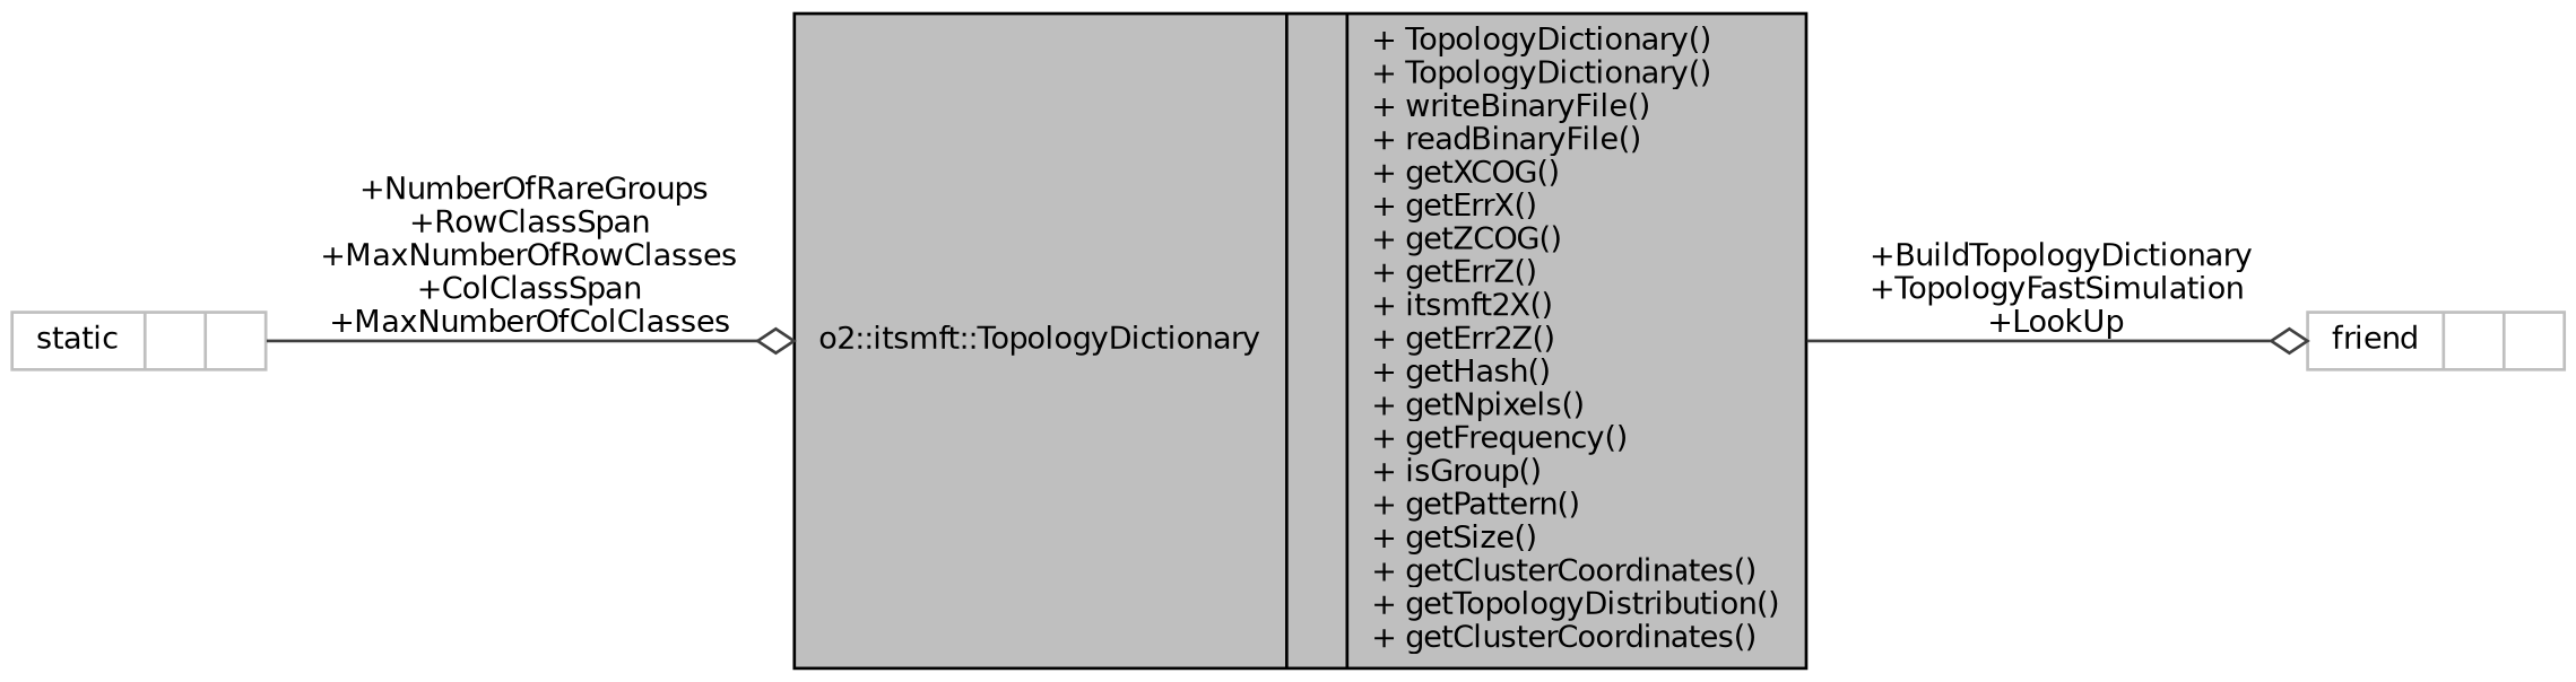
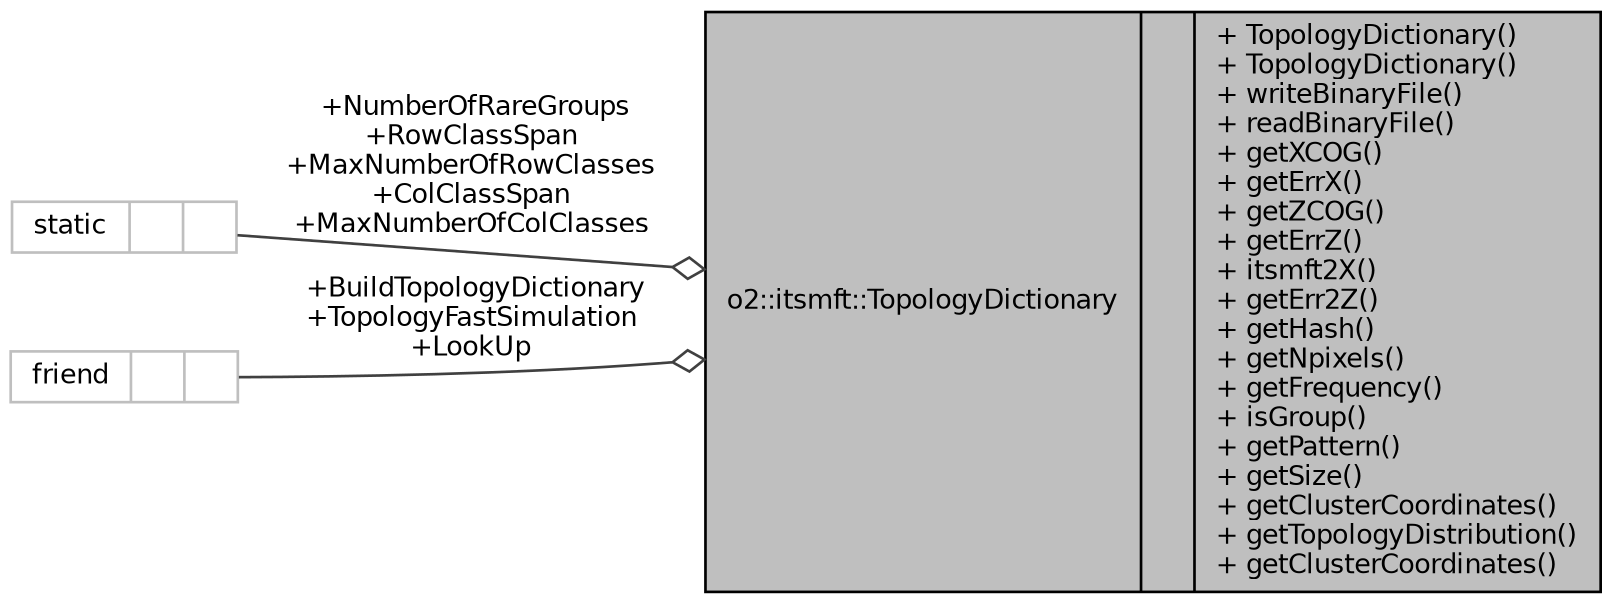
  digraph {
    rankdir=LR
    node [color=grey75 fontname=Helvetica fontsize=10 shape=record]
    edge [arrowhead=odiamond color=grey25 fontname=Helvetica fontsize=10 labelfontname=Helvetica labelfontsize=10 style=solid]
    n1 [color=black fillcolor=grey75 fontcolor=black height=0.2 label="{o2::itsmft::TopologyDictionary\n||+ TopologyDictionary()\l+ TopologyDictionary()\l+ writeBinaryFile()\l+ readBinaryFile()\l+ getXCOG()\l+ getErrX()\l+ getZCOG()\l+ getErrZ()\l+ itsmft2X()\l+ getErr2Z()\l+ getHash()\l+ getNpixels()\l+ getFrequency()\l+ isGroup()\l+ getPattern()\l+ getSize()\l+ getClusterCoordinates()\l+ getTopologyDistribution()\l+ getClusterCoordinates()\l}" style=filled width=0.4]
    n2 [height=0.2 label="{static\n||}" width=0.4]
    n3 [height=0.2 label="{friend\n||}" width=0.4]
    n2 -> n1 [label=" +NumberOfRareGroups\n+RowClassSpan\n+MaxNumberOfRowClasses\n+ColClassSpan\n+MaxNumberOfColClasses"]
-   n1 -> n3 [label=" +BuildTopologyDictionary\n+TopologyFastSimulation\n+LookUp"]
+   n3 -> n1 [label=" +BuildTopologyDictionary\n+TopologyFastSimulation\n+LookUp"]
  }
